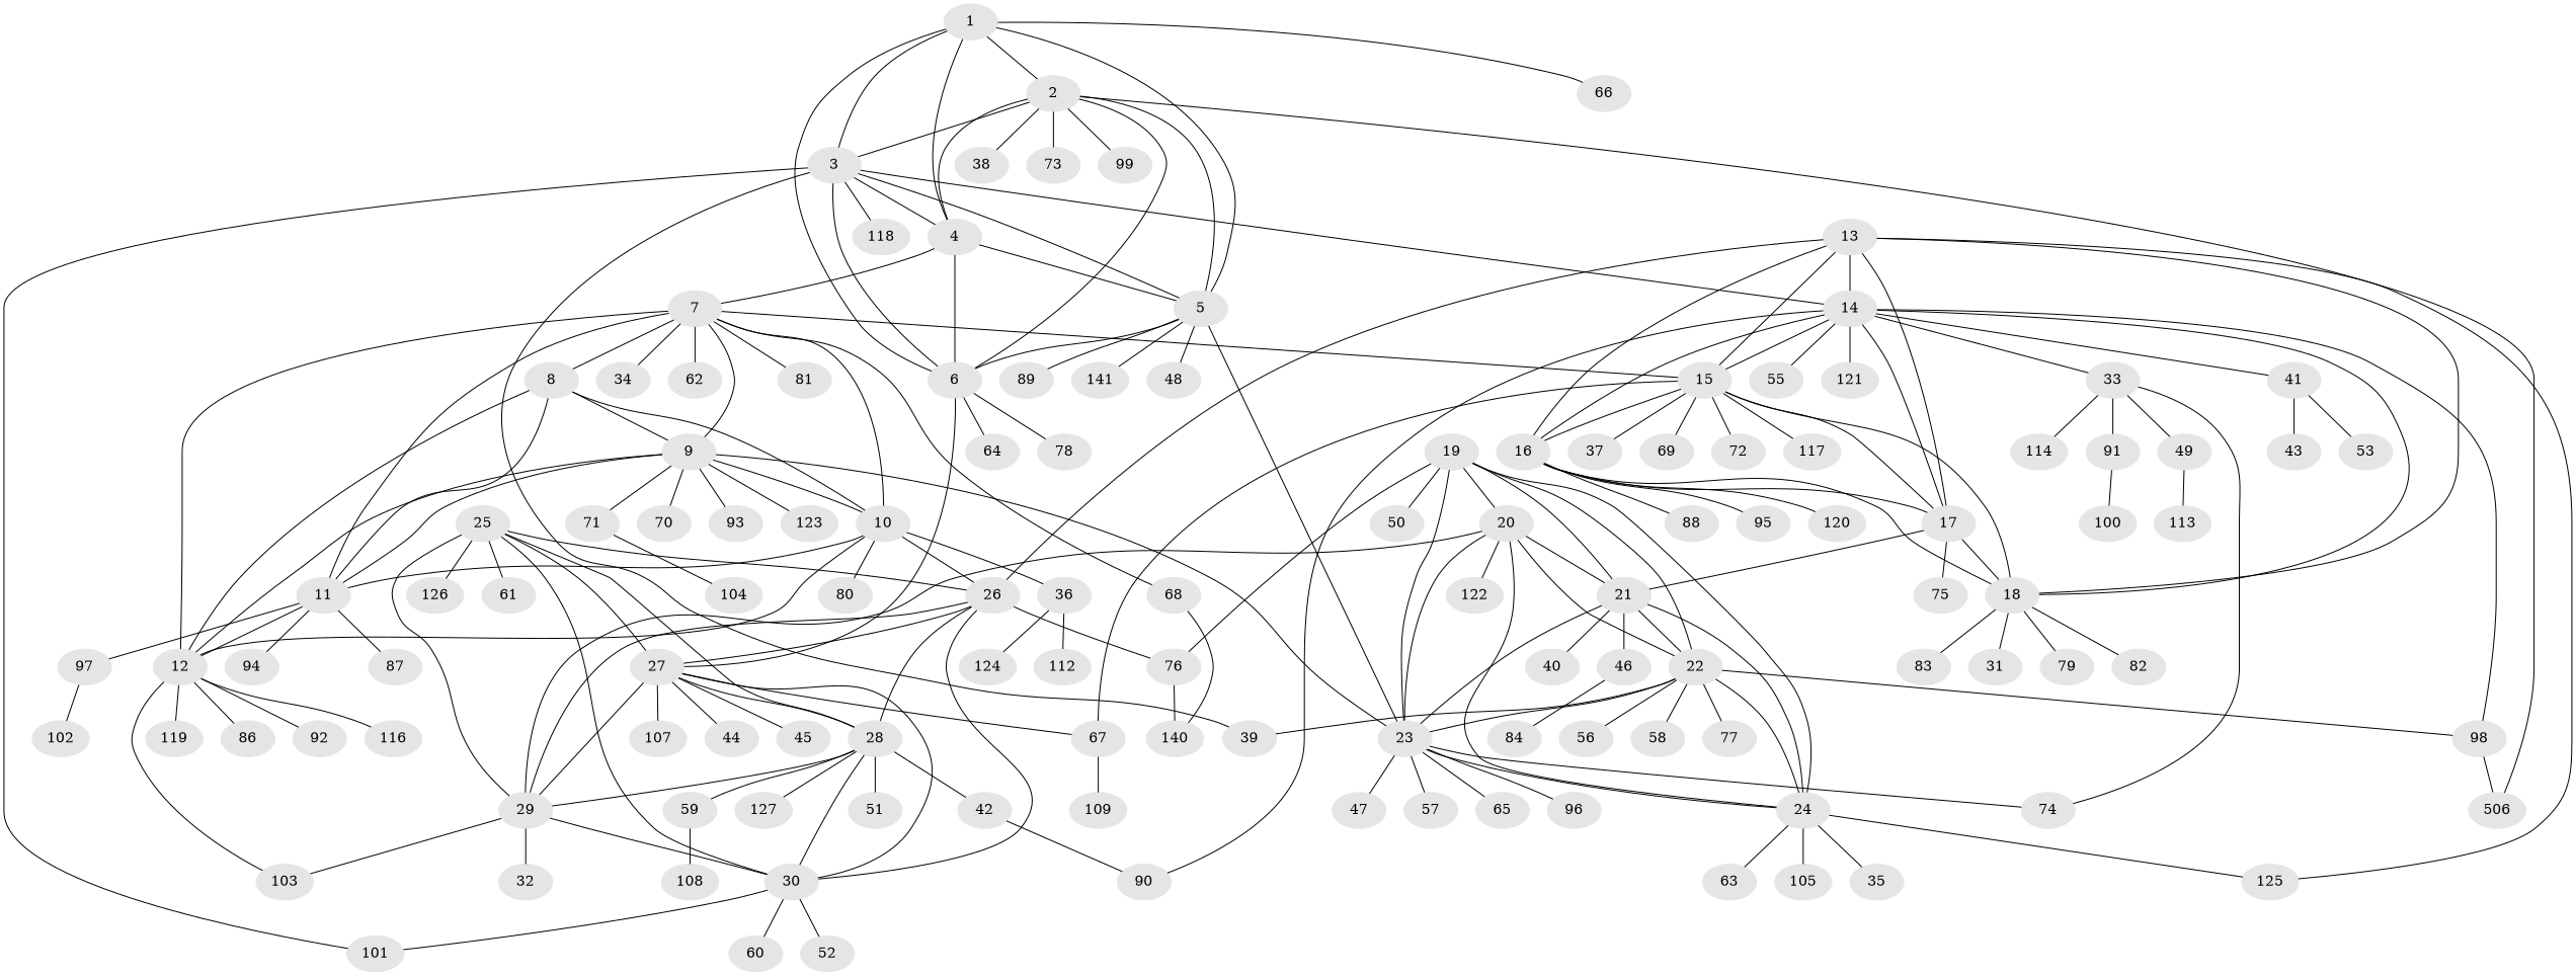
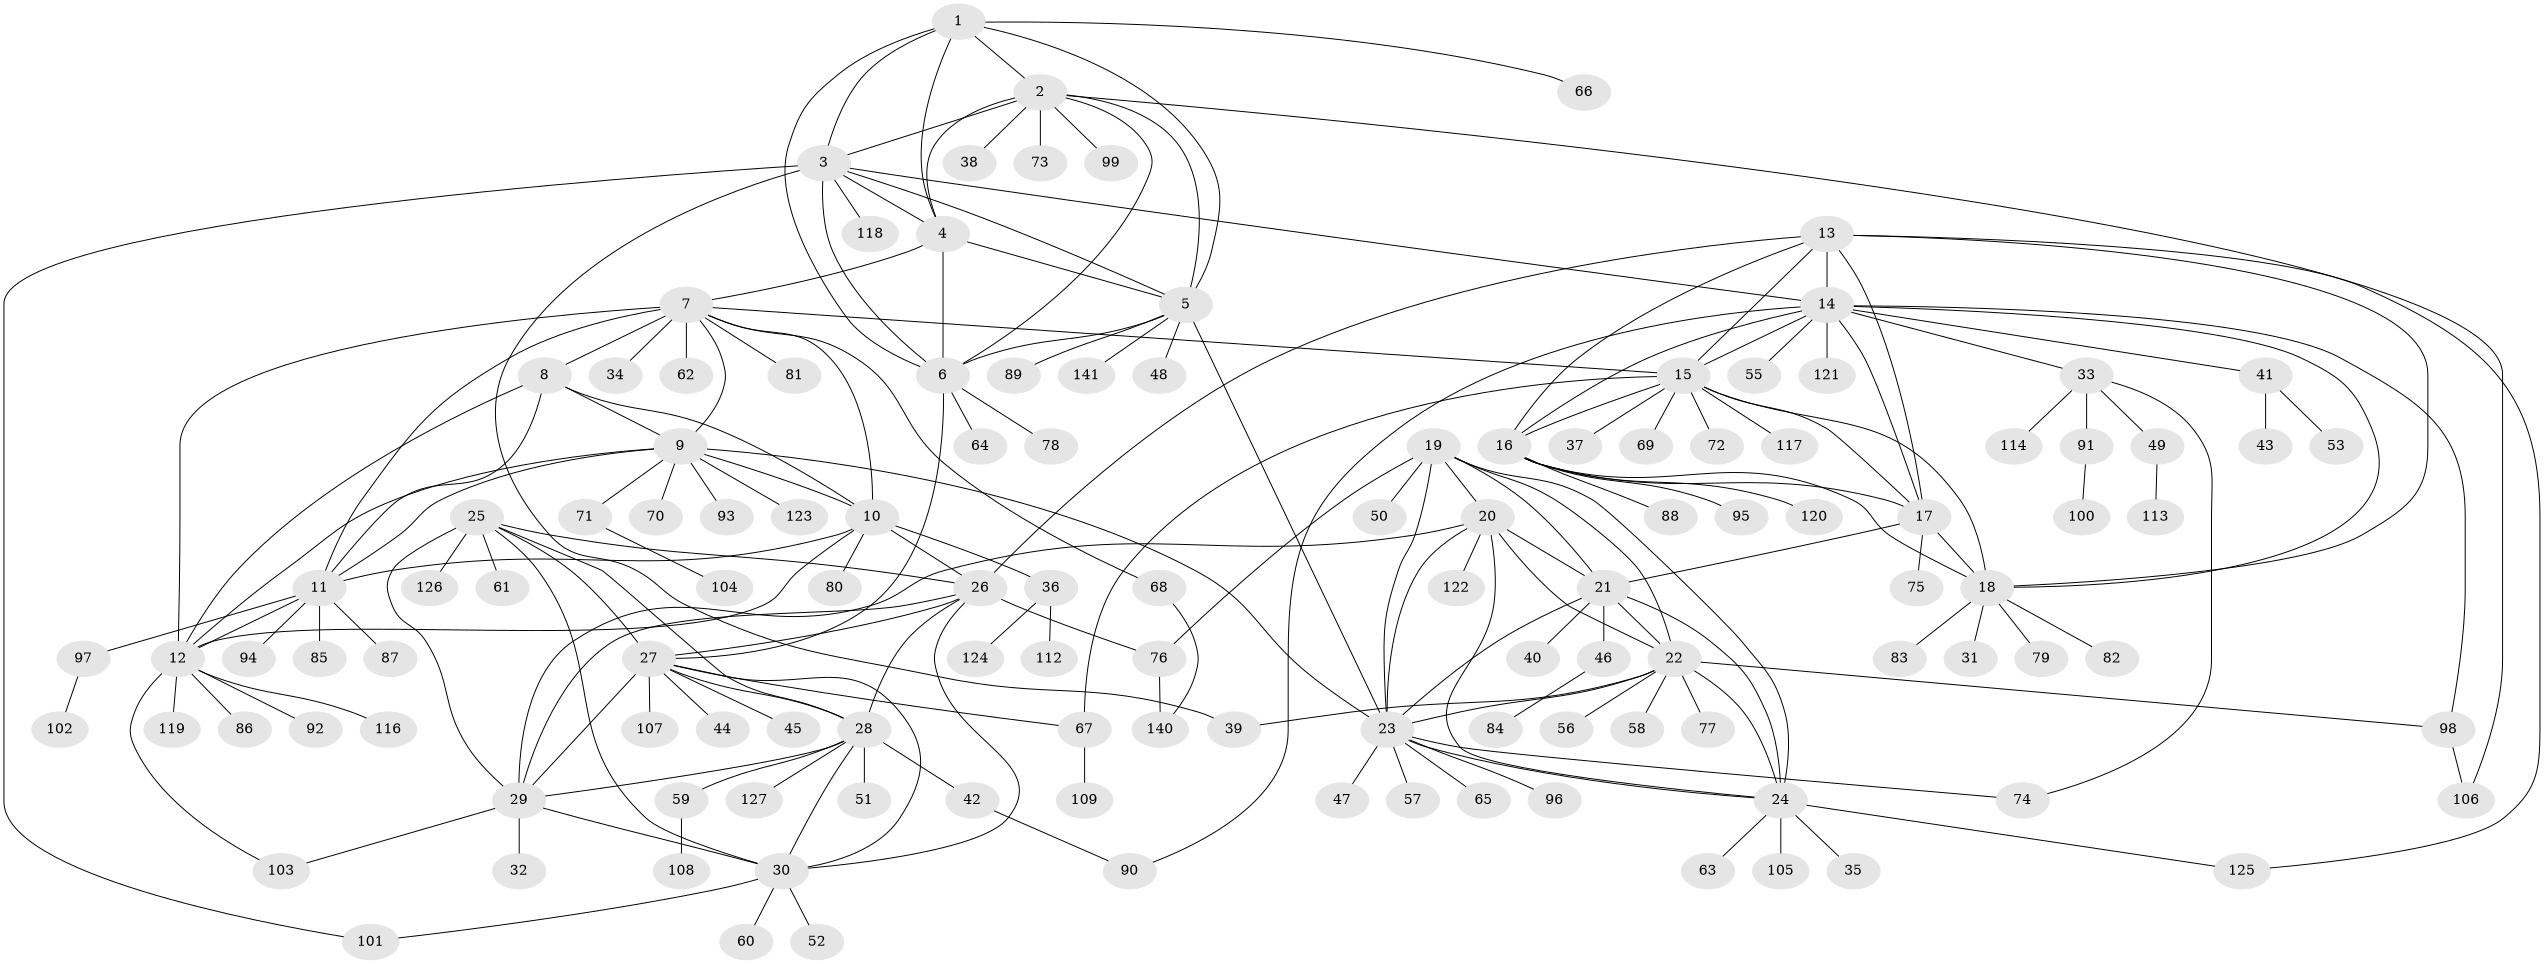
  graph {
    node [color=gray90 style=filled]
    1
    2
    3
    4
    5
    6
    66
    38
    73
    99
-   106 [label=506]
+   106
    14
    39
    101
    118
    7
    23
    48
    89
    n20 [label=141]
    27
    64
    78
    15
    16
    17
    18
    33
    41
    55
    90
    98
    121
    8
    9
    10
    11
    12
    34
    62
    68
    81
    24
    47
    57
    65
    74
    96
    67
    29
    28
    30
    44
    45
    107
    70
    71
    93
    123
    26
    36
    80
+   85
    87
    94
    97
    86
    92
    103
    116
    119
    37
    69
    72
    117
    n76 [label=140]
    104
    76
    112
    124
    102
    13
    125
    88
    95
    120
    21
    75
    31
    79
    82
    83
    49
    91
    114
    43
    53
    109
    22
    40
    46
    19
    20
    50
    122
    56
    58
    77
    35
    63
    105
    32
    84
    25
    61
    126
    42
    51
    59
    127
    52
    60
    108
    113
    100
    1 -- 2
    1 -- 3
    1 -- 4
    1 -- 5
    1 -- 6
    1 -- 66
    2 -- 3
    2 -- 4
    2 -- 5
    2 -- 6
    2 -- 38
    2 -- 73
    2 -- 99
    2 -- 106
    3 -- 4
    3 -- 5
    3 -- 6
    3 -- 14
    3 -- 39
    3 -- 101
    3 -- 118
    4 -- 5
    4 -- 6
    4 -- 7
    5 -- 6
    5 -- 23
    5 -- 48
    5 -- 89
    5 -- n20
    6 -- 27
    6 -- 64
    6 -- 78
    14 -- 15
    14 -- 16
    14 -- 17
    14 -- 18
    14 -- 33
    14 -- 41
    14 -- 55
    14 -- 90
    14 -- 98
    14 -- 121
    7 -- 15
    7 -- 8
    7 -- 9
    7 -- 10
    7 -- 11
    7 -- 12
    7 -- 34
    7 -- 62
    7 -- 68
    7 -- 81
    23 -- 24
    23 -- 47
    23 -- 57
    23 -- 65
    23 -- 74
    23 -- 96
    27 -- 67
    27 -- 29
    27 -- 28
    27 -- 30
    27 -- 44
    27 -- 45
    27 -- 107
    15 -- 16
    15 -- 17
    15 -- 18
    15 -- 67
    15 -- 37
    15 -- 69
    15 -- 72
    15 -- 117
    16 -- 17
    16 -- 18
    16 -- 88
    16 -- 95
    16 -- 120
    17 -- 18
    17 -- 21
    17 -- 75
    18 -- 31
    18 -- 79
    18 -- 82
    18 -- 83
    33 -- 74
    33 -- 49
    33 -- 91
    33 -- 114
    41 -- 43
    41 -- 53
    98 -- 106
    8 -- 9
    8 -- 10
    8 -- 11
    8 -- 12
    9 -- 23
    9 -- 10
    9 -- 11
    9 -- 12
    9 -- 70
    9 -- 71
    9 -- 93
    9 -- 123
    10 -- 11
    10 -- 12
    10 -- 26
    10 -- 36
    10 -- 80
    11 -- 12
+   11 -- 85
    11 -- 87
    11 -- 94
    11 -- 97
    12 -- 86
    12 -- 92
    12 -- 103
    12 -- 116
    12 -- 119
    68 -- n76
    24 -- 125
    24 -- 35
    24 -- 63
    24 -- 105
    67 -- 109
    29 -- 30
    29 -- 103
    29 -- 32
    28 -- 29
    28 -- 30
    28 -- 42
    28 -- 51
    28 -- 59
    28 -- 127
    30 -- 101
    30 -- 52
    30 -- 60
    71 -- 104
    26 -- 27
    26 -- 29
    26 -- 28
    26 -- 30
    26 -- 76
    36 -- 112
    36 -- 124
    97 -- 102
    76 -- n76
    13 -- 14
    13 -- 15
    13 -- 16
    13 -- 17
    13 -- 18
    13 -- 26
    13 -- 125
    21 -- 23
    21 -- 24
    21 -- 22
    21 -- 40
    21 -- 46
    49 -- 113
    91 -- 100
    22 -- 39
    22 -- 23
    22 -- 98
    22 -- 24
    22 -- 56
    22 -- 58
    22 -- 77
    46 -- 84
    19 -- 23
    19 -- 24
    19 -- 76
    19 -- 21
    19 -- 22
    19 -- 20
    19 -- 50
    20 -- 23
    20 -- 24
    20 -- 29
    20 -- 21
    20 -- 22
    20 -- 122
    25 -- 27
    25 -- 29
    25 -- 28
    25 -- 30
    25 -- 26
    25 -- 61
    25 -- 126
    42 -- 90
    59 -- 108
  }
